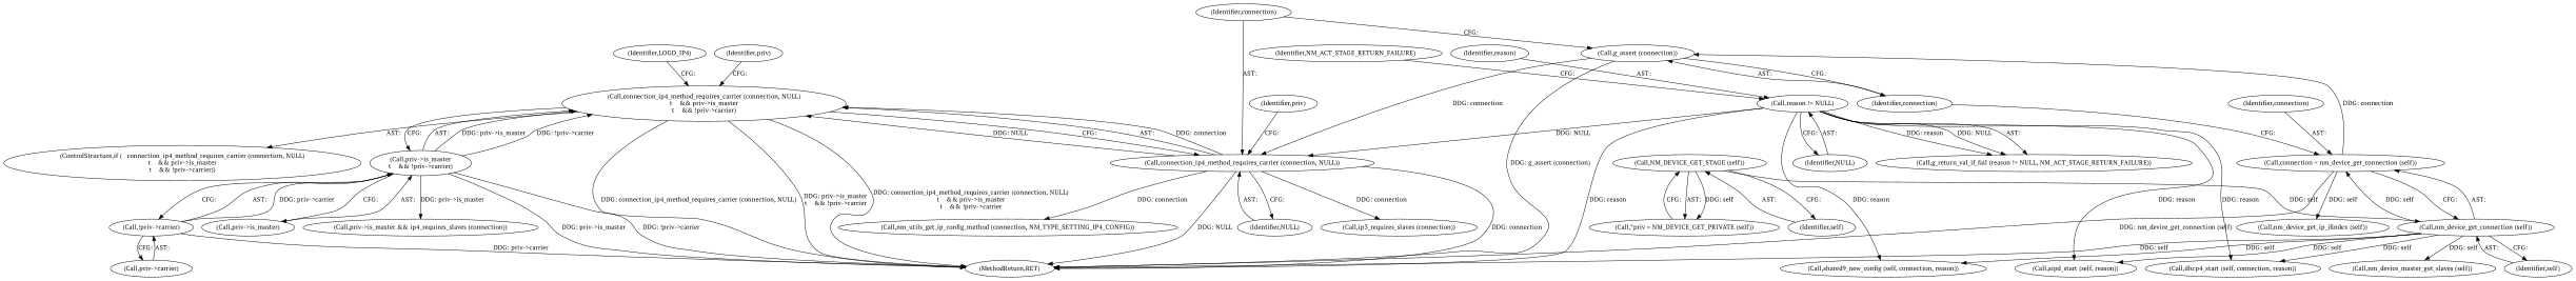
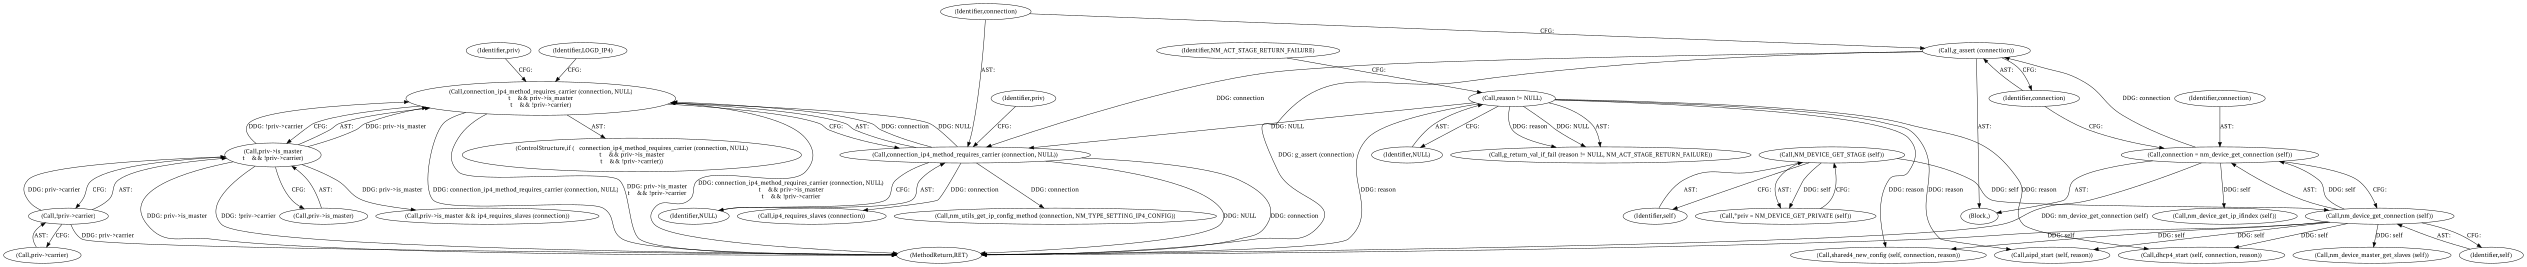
  digraph {
    fontname="PT Serif"
    node [fontname="PT Serif"]
    edge [fontname="PT Serif"]
    n1 [label="(Call,connection_ip4_method_requires_carrier (connection, NULL)\n\t    && priv->is_master\n\t    && !priv->carrier)"]
    n2 [label="(Call,connection_ip4_method_requires_carrier (connection, NULL))"]
    n3 [label="(Call,priv->is_master\n\t    && !priv->carrier)"]
    n4 [label="(ControlStructure,if (   connection_ip4_method_requires_carrier (connection, NULL)\n\t    && priv->is_master\n\t    && !priv->carrier))"]
    n5 [label="(MethodReturn,RET)"]
    n6 [label="(Identifier,NULL)"]
-   n7 [label="(Call,ip3_requires_slaves (connection))"]
+   n7 [label="(Call,ip4_requires_slaves (connection))"]
    n8 [label="(Call,nm_utils_get_ip_config_method (connection, NM_TYPE_SETTING_IP4_CONFIG))"]
    n9 [label="(Call,!priv->carrier)"]
    n10 [label="(Call,priv->is_master)"]
    n11 [label="(Call,priv->is_master && ip4_requires_slaves (connection))"]
    n12 [label="(Call,g_assert (connection))"]
+   n13 [label="(Block,)"]
    n14 [label="(Identifier,connection)"]
    n15 [label="(Call,connection = nm_device_get_connection (self))"]
    n16 [label="(Call,nm_device_get_connection (self))"]
    n17 [label="(Call,nm_device_get_ip_ifindex (self))"]
-   n18 [label="(Call,shared9_new_config (self, connection, reason))"]
+   n18 [label="(Call,shared4_new_config (self, connection, reason))"]
    n19 [label="(Call,aipd_start (self, reason))"]
    n20 [label="(Call,dhcp4_start (self, connection, reason))"]
    n21 [label="(Call,nm_device_master_get_slaves (self))"]
    n22 [label="(Identifier,self)"]
    n23 [label="(Call,NM_DEVICE_GET_STAGE (self))"]
    n24 [label="(Call,*priv = NM_DEVICE_GET_PRIVATE (self))"]
    n25 [label="(Identifier,self)"]
    n26 [label="(Call,reason != NULL)"]
    n27 [label="(Identifier,NULL)"]
    n28 [label="(Call,g_return_val_if_fail (reason != NULL, NM_ACT_STAGE_RETURN_FAILURE))"]
    n29 [label="(Call,priv->carrier)"]
    n30 [label="(Identifier,connection)"]
    n31 [label="(Identifier,priv)"]
    n32 [label="(Identifier,priv)"]
    n33 [label="(Identifier,NM_ACT_STAGE_RETURN_FAILURE)"]
-   n34 [label="(Identifier,reason)"]
    n35 [label="(Identifier,connection)"]
    n36 [label="(Identifier,LOGD_IP4)"]
    n1 -> n2 [label="CFG: "]
    n1 -> n3 [label="CFG: "]
    n1 -> n4 [label="AST: "]
    n1 -> n5 [label="DDG: connection_ip4_method_requires_carrier (connection, NULL)"]
    n1 -> n5 [label="DDG: priv->is_master\n\t    && !priv->carrier"]
    n1 -> n5 [label="DDG: connection_ip4_method_requires_carrier (connection, NULL)\n\t    && priv->is_master\n\t    && !priv->carrier"]
    n2 -> n1 [label="AST: "]
    n2 -> n1 [label="DDG: connection"]
    n2 -> n1 [label="DDG: NULL"]
    n2 -> n5 [label="DDG: connection"]
    n2 -> n5 [label="DDG: NULL"]
    n2 -> n6 [label="CFG: "]
    n2 -> n7 [label="DDG: connection"]
    n2 -> n8 [label="DDG: connection"]
    n3 -> n1 [label="AST: "]
    n3 -> n1 [label="DDG: priv->is_master"]
    n3 -> n1 [label="DDG: !priv->carrier"]
    n3 -> n5 [label="DDG: priv->is_master"]
    n3 -> n5 [label="DDG: !priv->carrier"]
    n3 -> n9 [label="CFG: "]
    n3 -> n10 [label="CFG: "]
    n3 -> n11 [label="DDG: priv->is_master"]
    n6 -> n2 [label="AST: "]
    n9 -> n3 [label="AST: "]
    n9 -> n3 [label="DDG: priv->carrier"]
    n9 -> n5 [label="DDG: priv->carrier"]
    n9 -> n29 [label="CFG: "]
    n10 -> n3 [label="AST: "]
    n12 -> n2 [label="DDG: connection"]
    n12 -> n5 [label="DDG: g_assert (connection)"]
+   n12 -> n13 [label="AST: "]
    n12 -> n14 [label="CFG: "]
    n14 -> n12 [label="AST: "]
    n14 -> n15 [label="CFG: "]
    n15 -> n5 [label="DDG: nm_device_get_connection (self)"]
    n15 -> n12 [label="DDG: connection"]
+   n15 -> n13 [label="AST: "]
    n15 -> n16 [label="CFG: "]
    n15 -> n17 [label="DDG: self"]
    n16 -> n5 [label="DDG: self"]
    n16 -> n15 [label="AST: "]
    n16 -> n15 [label="DDG: self"]
    n16 -> n18 [label="DDG: self"]
    n16 -> n19 [label="DDG: self"]
    n16 -> n20 [label="DDG: self"]
    n16 -> n21 [label="DDG: self"]
    n16 -> n22 [label="CFG: "]
    n22 -> n16 [label="AST: "]
    n23 -> n16 [label="DDG: self"]
    n23 -> n24 [label="AST: "]
    n23 -> n24 [label="DDG: self"]
    n23 -> n25 [label="CFG: "]
    n24 -> n23 [label="CFG: "]
    n25 -> n23 [label="AST: "]
    n26 -> n2 [label="DDG: NULL"]
    n26 -> n5 [label="DDG: reason"]
    n26 -> n18 [label="DDG: reason"]
    n26 -> n19 [label="DDG: reason"]
    n26 -> n20 [label="DDG: reason"]
    n26 -> n27 [label="CFG: "]
    n26 -> n28 [label="AST: "]
    n26 -> n28 [label="DDG: reason"]
    n26 -> n28 [label="DDG: NULL"]
    n27 -> n26 [label="AST: "]
    n29 -> n9 [label="AST: "]
    n30 -> n2 [label="AST: "]
    n30 -> n12 [label="CFG: "]
    n31 -> n2 [label="CFG: "]
    n32 -> n1 [label="CFG: "]
    n33 -> n26 [label="CFG: "]
-   n34 -> n26 [label="AST: "]
    n35 -> n15 [label="AST: "]
    n36 -> n1 [label="CFG: "]
  }
